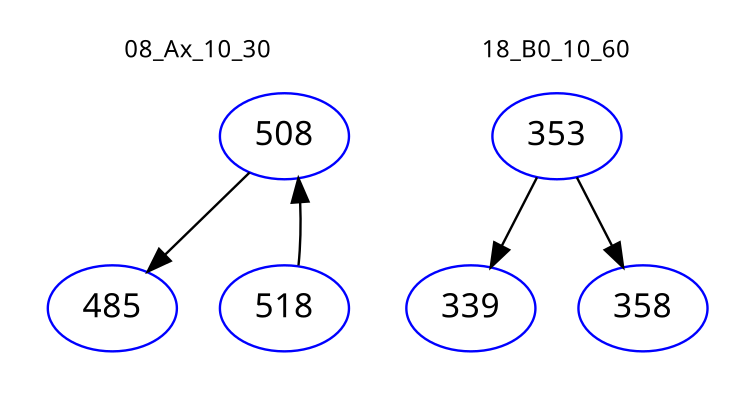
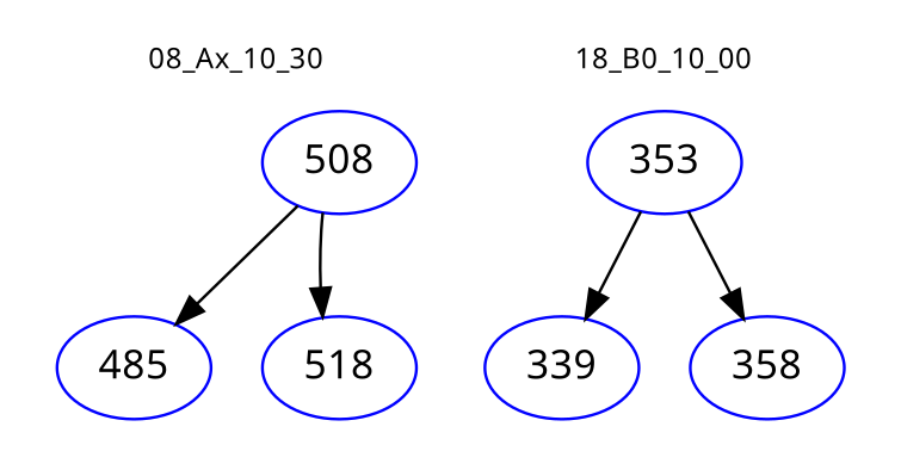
  digraph {
    fontname="Noto Sans"
    node [color=blue fontname="Noto Sans"]
    edge [color=black fontname="Noto Sans"]
    n1 [label=508]
    n2 [label=485]
    n3 [label=518]
    n4 [label=353]
    n5 [label=339]
    n6 [label=358]
    subgraph cluster_1 {
      color=white
      fontsize=10
      label="08_Ax_10_30"
      n1
      n2
      n3
    }
    subgraph cluster_2 {
      color=white
      fontsize=10
-     label="18_B0_10_60"
+     label="18_B0_10_00"
      n4
      n5
      n6
    }
    n1 -> n2
-   n3 -> n1
+   n1 -> n3
    n4 -> n5
    n4 -> n6
  }
